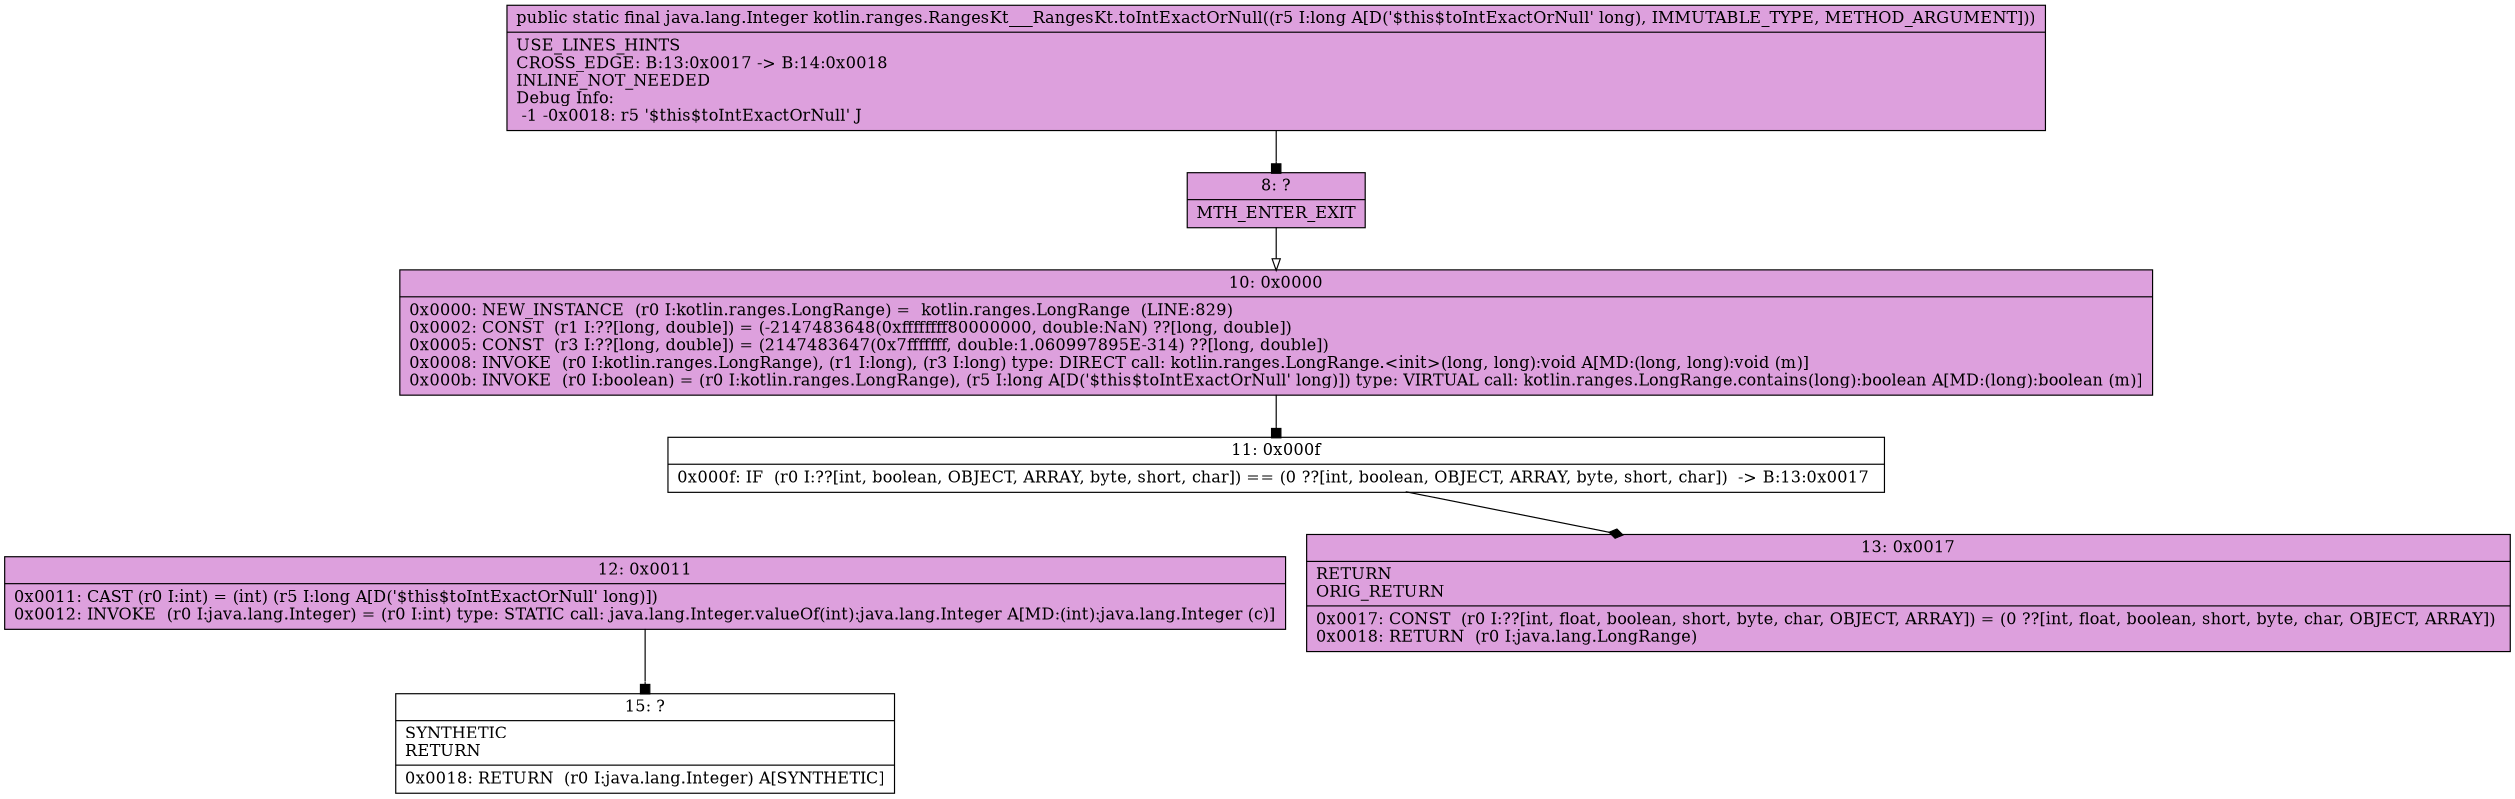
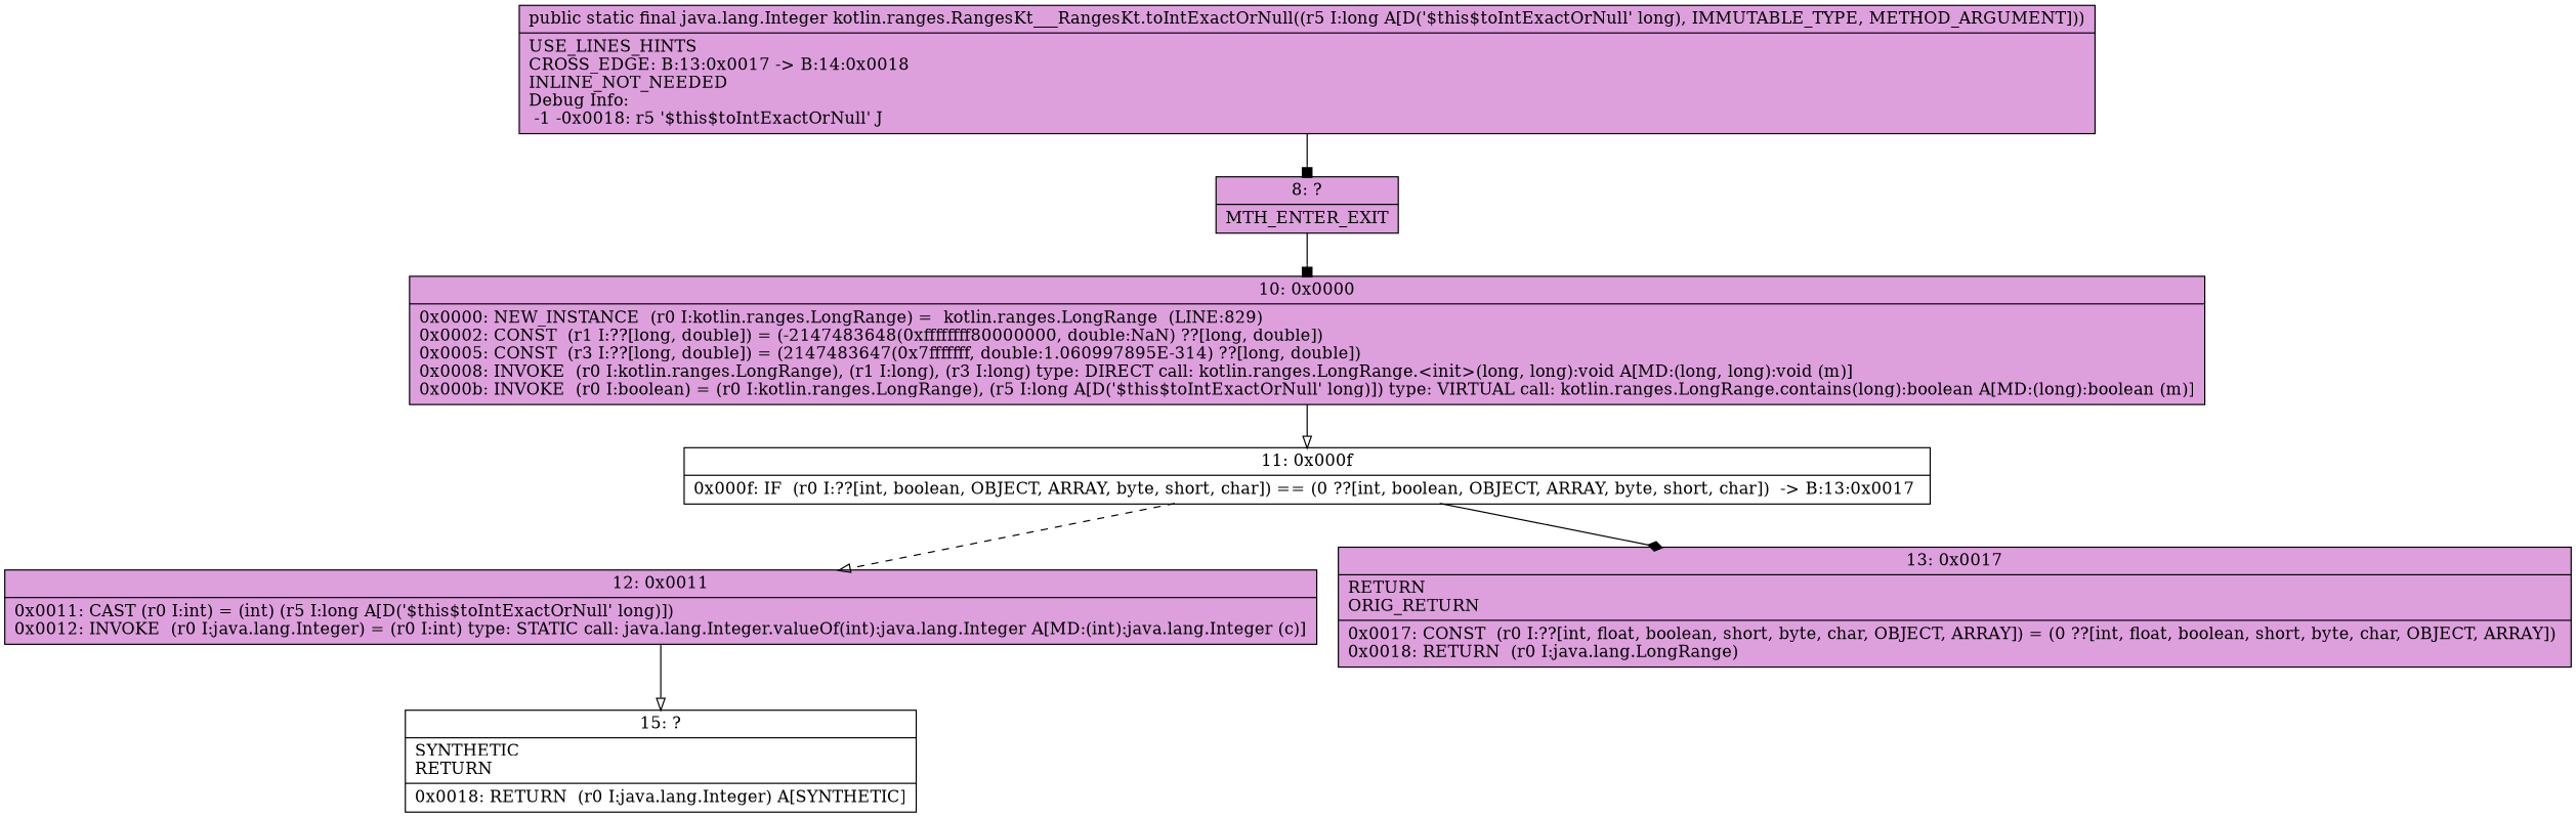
  digraph {
    node [fillcolor=plum shape=record style=filled]
    edge [arrowhead=box]
    n1 [label="{8\:\ ?|MTH_ENTER_EXIT\l}"]
    n2 [label="{10\:\ 0x0000|0x0000: NEW_INSTANCE  (r0 I:kotlin.ranges.LongRange) =  kotlin.ranges.LongRange  (LINE:829)\l0x0002: CONST  (r1 I:??[long, double]) = (\-2147483648(0xffffffff80000000, double:NaN) ??[long, double]) \l0x0005: CONST  (r3 I:??[long, double]) = (2147483647(0x7fffffff, double:1.060997895E\-314) ??[long, double]) \l0x0008: INVOKE  (r0 I:kotlin.ranges.LongRange), (r1 I:long), (r3 I:long) type: DIRECT call: kotlin.ranges.LongRange.\<init\>(long, long):void A[MD:(long, long):void (m)]\l0x000b: INVOKE  (r0 I:boolean) = (r0 I:kotlin.ranges.LongRange), (r5 I:long A[D('$this$toIntExactOrNull' long)]) type: VIRTUAL call: kotlin.ranges.LongRange.contains(long):boolean A[MD:(long):boolean (m)]\l}"]
    n3 [fillcolor=white label="{11\:\ 0x000f|0x000f: IF  (r0 I:??[int, boolean, OBJECT, ARRAY, byte, short, char]) == (0 ??[int, boolean, OBJECT, ARRAY, byte, short, char])  \-\> B:13:0x0017 \l}"]
    n4 [label="{12\:\ 0x0011|0x0011: CAST (r0 I:int) = (int) (r5 I:long A[D('$this$toIntExactOrNull' long)]) \l0x0012: INVOKE  (r0 I:java.lang.Integer) = (r0 I:int) type: STATIC call: java.lang.Integer.valueOf(int):java.lang.Integer A[MD:(int):java.lang.Integer (c)]\l}"]
    n5 [label="{13\:\ 0x0017|RETURN\lORIG_RETURN\l|0x0017: CONST  (r0 I:??[int, float, boolean, short, byte, char, OBJECT, ARRAY]) = (0 ??[int, float, boolean, short, byte, char, OBJECT, ARRAY]) \l0x0018: RETURN  (r0 I:java.lang.LongRange) \l}"]
    n6 [fillcolor=white label="{15\:\ ?|SYNTHETIC\lRETURN\l|0x0018: RETURN  (r0 I:java.lang.Integer) A[SYNTHETIC]\l}"]
    n7 [label="{public static final java.lang.Integer kotlin.ranges.RangesKt___RangesKt.toIntExactOrNull((r5 I:long A[D('$this$toIntExactOrNull' long), IMMUTABLE_TYPE, METHOD_ARGUMENT]))  | USE_LINES_HINTS\lCROSS_EDGE: B:13:0x0017 \-\> B:14:0x0018\lINLINE_NOT_NEEDED\lDebug Info:\l  \-1 \-0x0018: r5 '$this$toIntExactOrNull' J\l}"]
-   n1 -> n2 [arrowhead=onormal]
-   n2 -> n3
+   n1 -> n2
+   n2 -> n3 [arrowhead=onormal]
+   n3 -> n4 [arrowhead=onormal style=dashed]
    n3 -> n5 [arrowhead=diamond]
-   n4 -> n6
+   n4 -> n6 [arrowhead=onormal]
    n7 -> n1
  }
